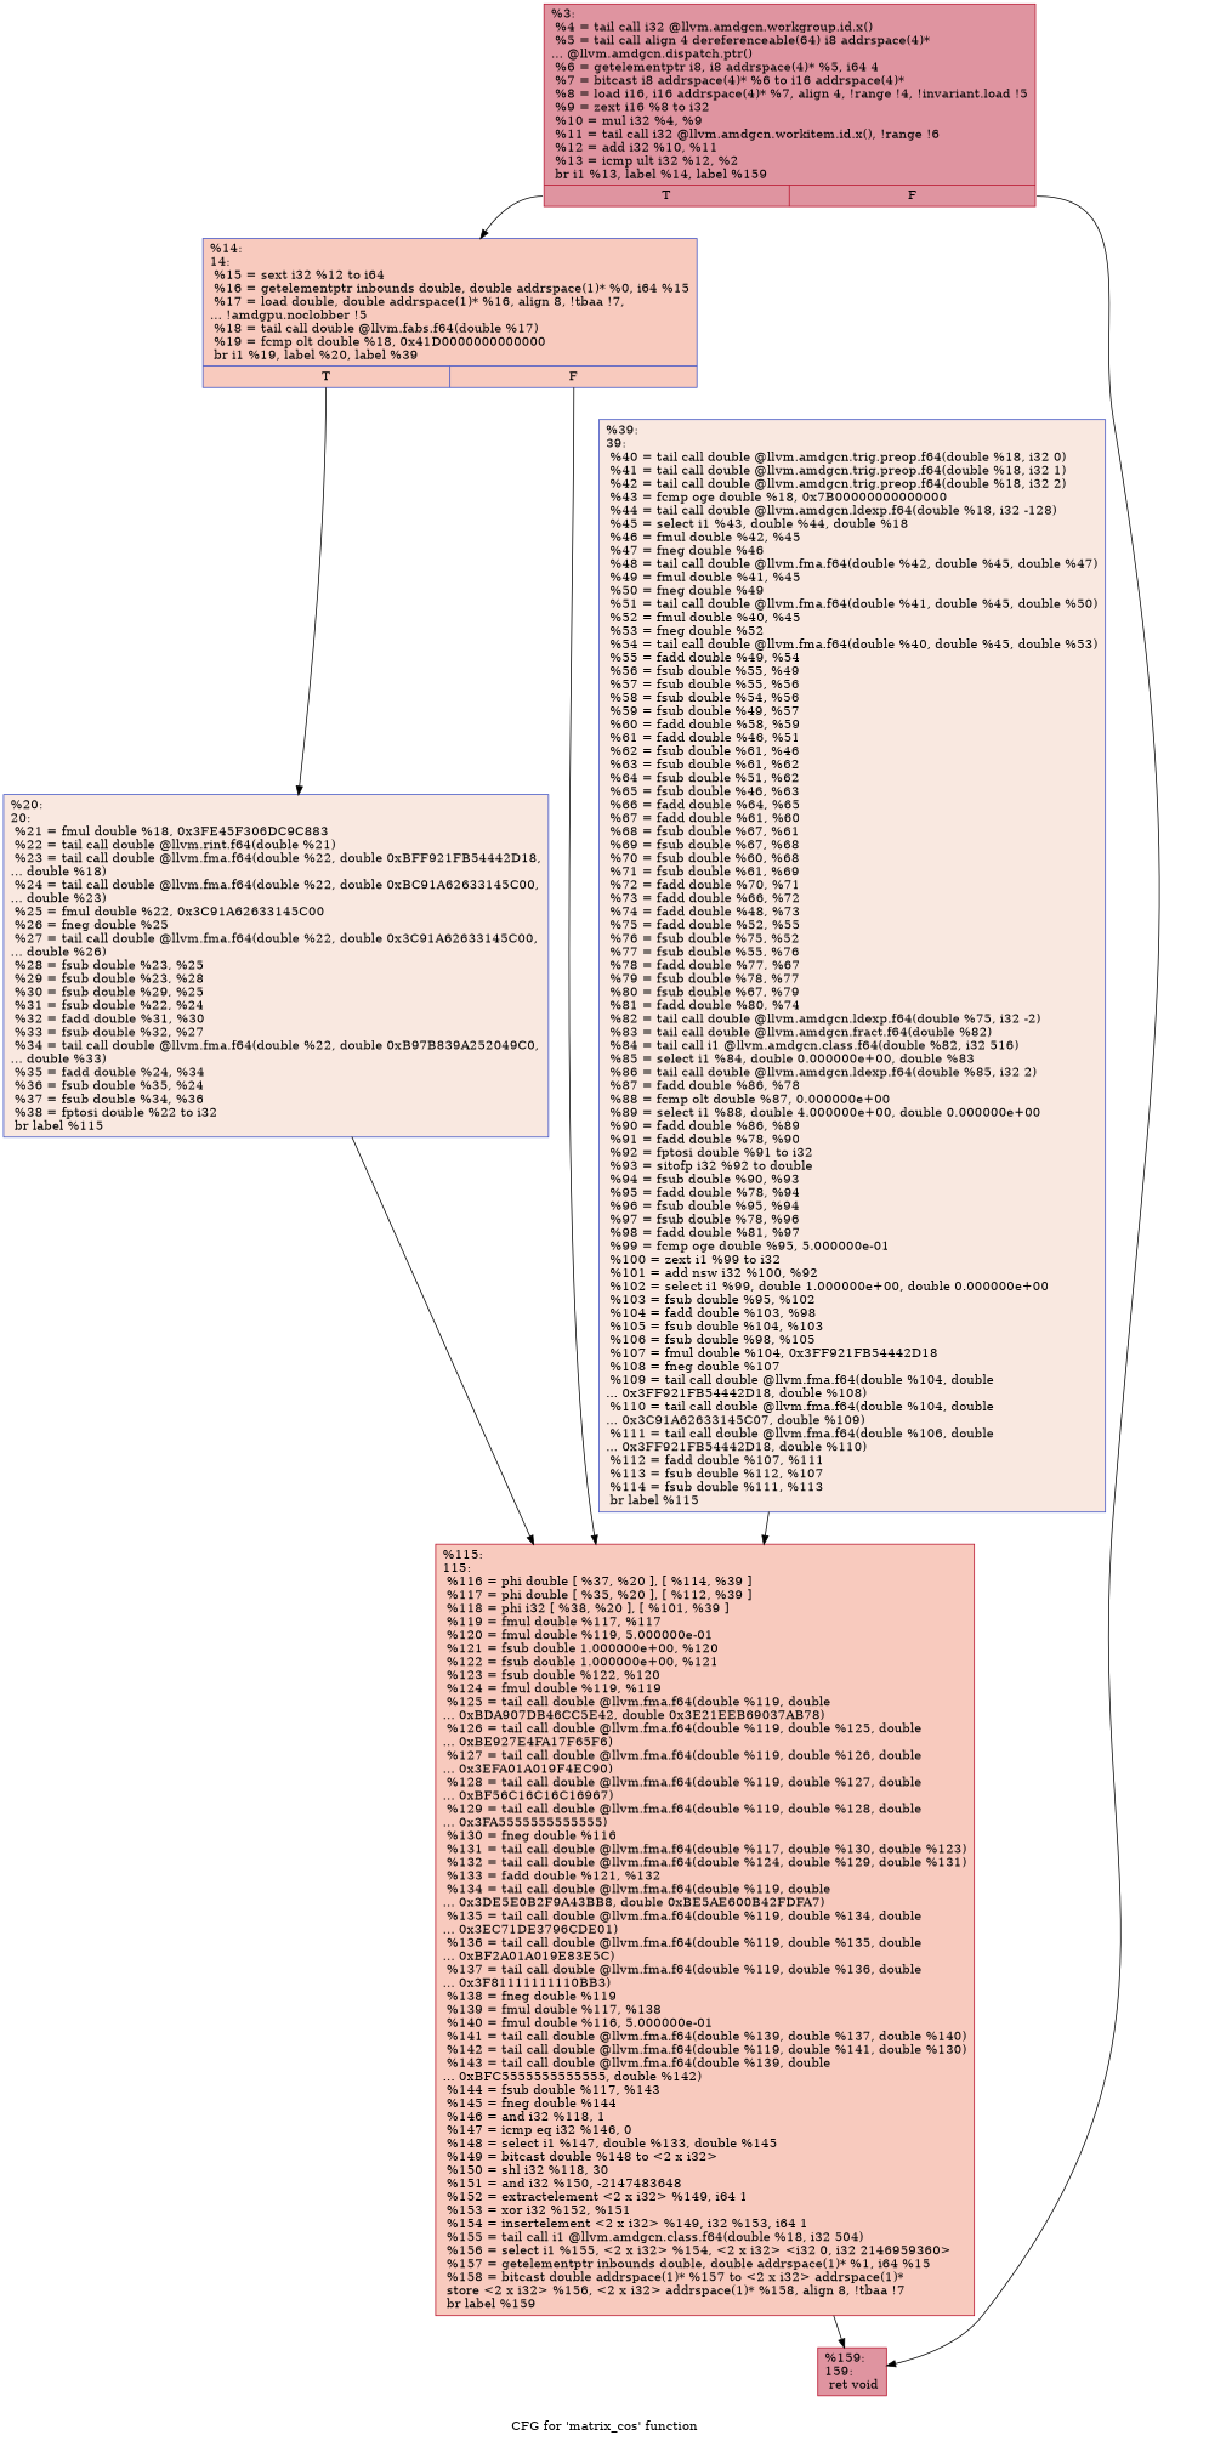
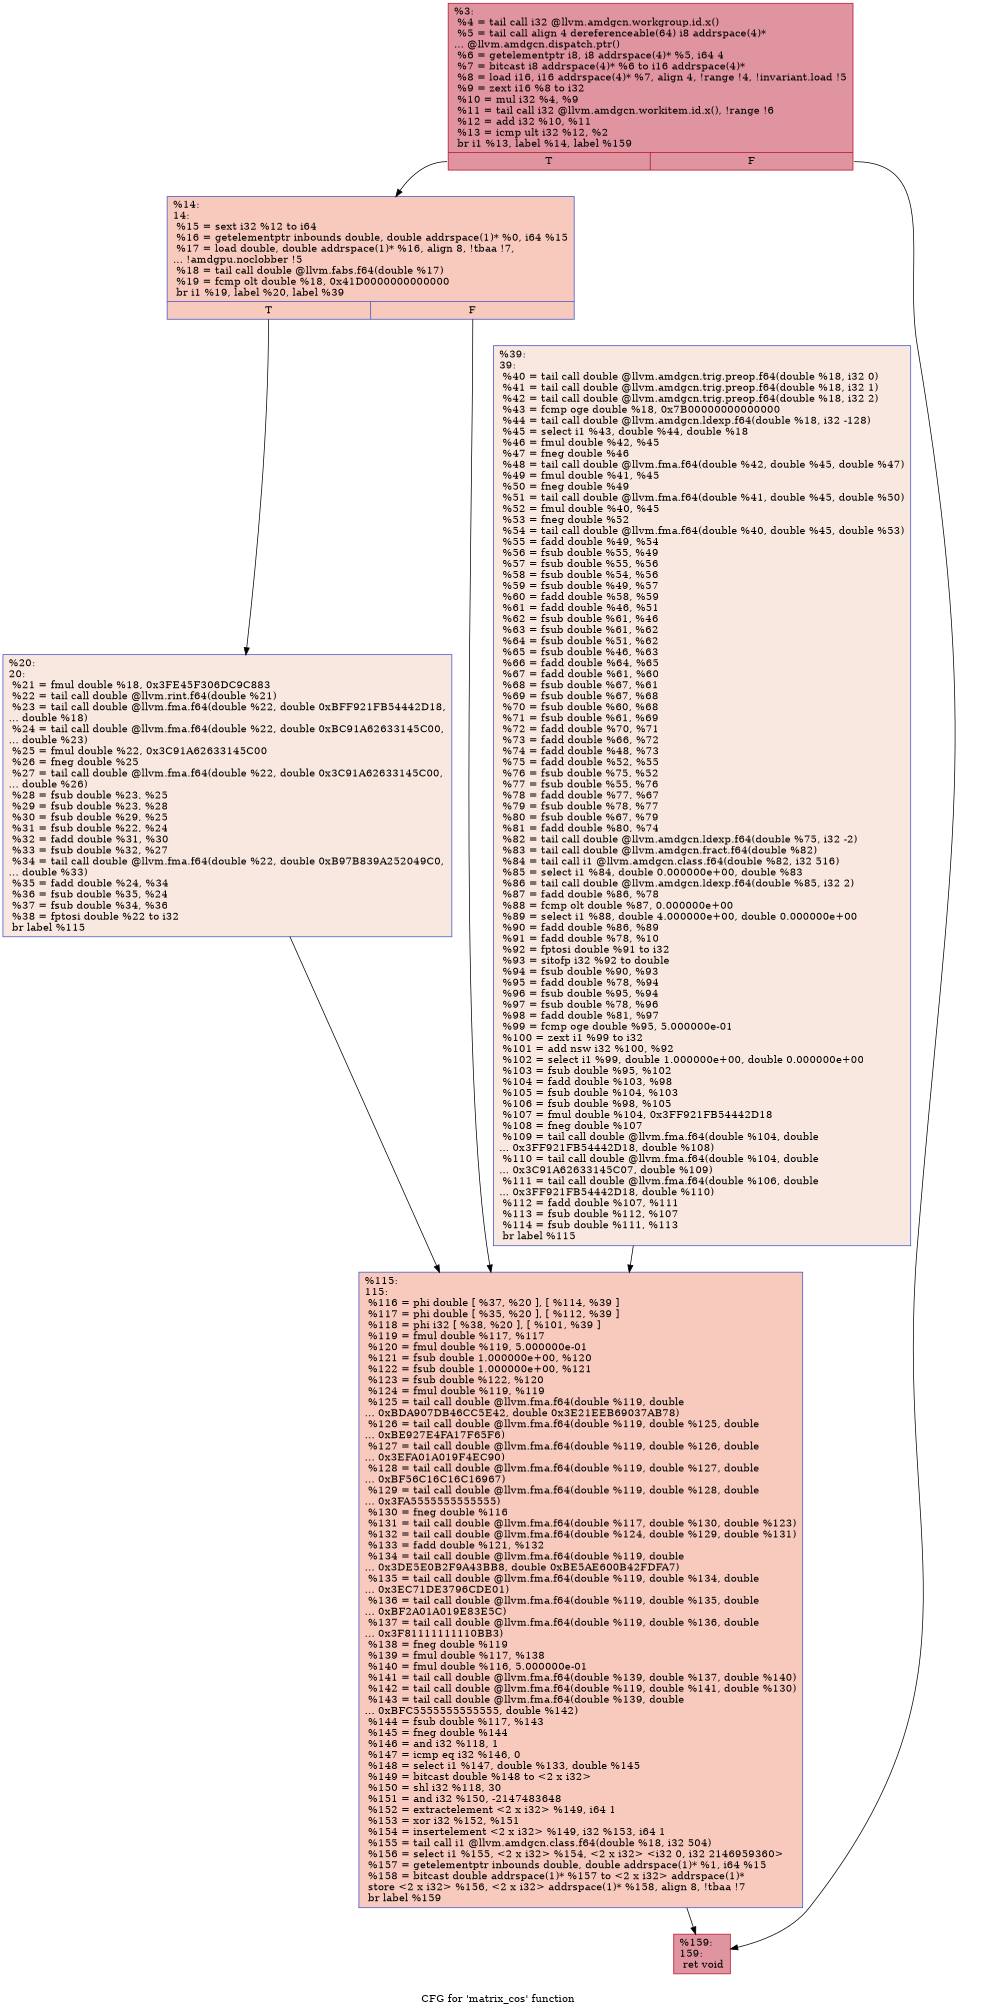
  digraph {
    label="CFG for 'matrix_cos' function"
    node [color="#3d50c3ff" fillcolor="#b70d2870" shape=record style=filled]
    n1 [color="#b70d28ff" label="{%3:\l  %4 = tail call i32 @llvm.amdgcn.workgroup.id.x()\l  %5 = tail call align 4 dereferenceable(64) i8 addrspace(4)*\l... @llvm.amdgcn.dispatch.ptr()\l  %6 = getelementptr i8, i8 addrspace(4)* %5, i64 4\l  %7 = bitcast i8 addrspace(4)* %6 to i16 addrspace(4)*\l  %8 = load i16, i16 addrspace(4)* %7, align 4, !range !4, !invariant.load !5\l  %9 = zext i16 %8 to i32\l  %10 = mul i32 %4, %9\l  %11 = tail call i32 @llvm.amdgcn.workitem.id.x(), !range !6\l  %12 = add i32 %10, %11\l  %13 = icmp ult i32 %12, %2\l  br i1 %13, label %14, label %159\l|{<s0>T|<s1>F}}"]
    n2 [fillcolor="#ef886b70" label="{%14:\l14:                                               \l  %15 = sext i32 %12 to i64\l  %16 = getelementptr inbounds double, double addrspace(1)* %0, i64 %15\l  %17 = load double, double addrspace(1)* %16, align 8, !tbaa !7,\l... !amdgpu.noclobber !5\l  %18 = tail call double @llvm.fabs.f64(double %17)\l  %19 = fcmp olt double %18, 0x41D0000000000000\l  br i1 %19, label %20, label %39\l|{<s0>T|<s1>F}}"]
    n3 [color="#b70d28ff" label="{%159:\l159:                                              \l  ret void\l}"]
    n4 [fillcolor="#f1ccb870" label="{%20:\l20:                                               \l  %21 = fmul double %18, 0x3FE45F306DC9C883\l  %22 = tail call double @llvm.rint.f64(double %21)\l  %23 = tail call double @llvm.fma.f64(double %22, double 0xBFF921FB54442D18,\l... double %18)\l  %24 = tail call double @llvm.fma.f64(double %22, double 0xBC91A62633145C00,\l... double %23)\l  %25 = fmul double %22, 0x3C91A62633145C00\l  %26 = fneg double %25\l  %27 = tail call double @llvm.fma.f64(double %22, double 0x3C91A62633145C00,\l... double %26)\l  %28 = fsub double %23, %25\l  %29 = fsub double %23, %28\l  %30 = fsub double %29, %25\l  %31 = fsub double %22, %24\l  %32 = fadd double %31, %30\l  %33 = fsub double %32, %27\l  %34 = tail call double @llvm.fma.f64(double %22, double 0xB97B839A252049C0,\l... double %33)\l  %35 = fadd double %24, %34\l  %36 = fsub double %35, %24\l  %37 = fsub double %34, %36\l  %38 = fptosi double %22 to i32\l  br label %115\l}"]
-   n5 [color="#b70d28ff" fillcolor="#ef886b70" label="{%115:\l115:                                              \l  %116 = phi double [ %37, %20 ], [ %114, %39 ]\l  %117 = phi double [ %35, %20 ], [ %112, %39 ]\l  %118 = phi i32 [ %38, %20 ], [ %101, %39 ]\l  %119 = fmul double %117, %117\l  %120 = fmul double %119, 5.000000e-01\l  %121 = fsub double 1.000000e+00, %120\l  %122 = fsub double 1.000000e+00, %121\l  %123 = fsub double %122, %120\l  %124 = fmul double %119, %119\l  %125 = tail call double @llvm.fma.f64(double %119, double\l... 0xBDA907DB46CC5E42, double 0x3E21EEB69037AB78)\l  %126 = tail call double @llvm.fma.f64(double %119, double %125, double\l... 0xBE927E4FA17F65F6)\l  %127 = tail call double @llvm.fma.f64(double %119, double %126, double\l... 0x3EFA01A019F4EC90)\l  %128 = tail call double @llvm.fma.f64(double %119, double %127, double\l... 0xBF56C16C16C16967)\l  %129 = tail call double @llvm.fma.f64(double %119, double %128, double\l... 0x3FA5555555555555)\l  %130 = fneg double %116\l  %131 = tail call double @llvm.fma.f64(double %117, double %130, double %123)\l  %132 = tail call double @llvm.fma.f64(double %124, double %129, double %131)\l  %133 = fadd double %121, %132\l  %134 = tail call double @llvm.fma.f64(double %119, double\l... 0x3DE5E0B2F9A43BB8, double 0xBE5AE600B42FDFA7)\l  %135 = tail call double @llvm.fma.f64(double %119, double %134, double\l... 0x3EC71DE3796CDE01)\l  %136 = tail call double @llvm.fma.f64(double %119, double %135, double\l... 0xBF2A01A019E83E5C)\l  %137 = tail call double @llvm.fma.f64(double %119, double %136, double\l... 0x3F81111111110BB3)\l  %138 = fneg double %119\l  %139 = fmul double %117, %138\l  %140 = fmul double %116, 5.000000e-01\l  %141 = tail call double @llvm.fma.f64(double %139, double %137, double %140)\l  %142 = tail call double @llvm.fma.f64(double %119, double %141, double %130)\l  %143 = tail call double @llvm.fma.f64(double %139, double\l... 0xBFC5555555555555, double %142)\l  %144 = fsub double %117, %143\l  %145 = fneg double %144\l  %146 = and i32 %118, 1\l  %147 = icmp eq i32 %146, 0\l  %148 = select i1 %147, double %133, double %145\l  %149 = bitcast double %148 to \<2 x i32\>\l  %150 = shl i32 %118, 30\l  %151 = and i32 %150, -2147483648\l  %152 = extractelement \<2 x i32\> %149, i64 1\l  %153 = xor i32 %152, %151\l  %154 = insertelement \<2 x i32\> %149, i32 %153, i64 1\l  %155 = tail call i1 @llvm.amdgcn.class.f64(double %18, i32 504)\l  %156 = select i1 %155, \<2 x i32\> %154, \<2 x i32\> \<i32 0, i32 2146959360\>\l  %157 = getelementptr inbounds double, double addrspace(1)* %1, i64 %15\l  %158 = bitcast double addrspace(1)* %157 to \<2 x i32\> addrspace(1)*\l  store \<2 x i32\> %156, \<2 x i32\> addrspace(1)* %158, align 8, !tbaa !7\l  br label %159\l}"]
-   n6 [fillcolor="#f1ccb870" label="{%39:\l39:                                               \l  %40 = tail call double @llvm.amdgcn.trig.preop.f64(double %18, i32 0)\l  %41 = tail call double @llvm.amdgcn.trig.preop.f64(double %18, i32 1)\l  %42 = tail call double @llvm.amdgcn.trig.preop.f64(double %18, i32 2)\l  %43 = fcmp oge double %18, 0x7B00000000000000\l  %44 = tail call double @llvm.amdgcn.ldexp.f64(double %18, i32 -128)\l  %45 = select i1 %43, double %44, double %18\l  %46 = fmul double %42, %45\l  %47 = fneg double %46\l  %48 = tail call double @llvm.fma.f64(double %42, double %45, double %47)\l  %49 = fmul double %41, %45\l  %50 = fneg double %49\l  %51 = tail call double @llvm.fma.f64(double %41, double %45, double %50)\l  %52 = fmul double %40, %45\l  %53 = fneg double %52\l  %54 = tail call double @llvm.fma.f64(double %40, double %45, double %53)\l  %55 = fadd double %49, %54\l  %56 = fsub double %55, %49\l  %57 = fsub double %55, %56\l  %58 = fsub double %54, %56\l  %59 = fsub double %49, %57\l  %60 = fadd double %58, %59\l  %61 = fadd double %46, %51\l  %62 = fsub double %61, %46\l  %63 = fsub double %61, %62\l  %64 = fsub double %51, %62\l  %65 = fsub double %46, %63\l  %66 = fadd double %64, %65\l  %67 = fadd double %61, %60\l  %68 = fsub double %67, %61\l  %69 = fsub double %67, %68\l  %70 = fsub double %60, %68\l  %71 = fsub double %61, %69\l  %72 = fadd double %70, %71\l  %73 = fadd double %66, %72\l  %74 = fadd double %48, %73\l  %75 = fadd double %52, %55\l  %76 = fsub double %75, %52\l  %77 = fsub double %55, %76\l  %78 = fadd double %77, %67\l  %79 = fsub double %78, %77\l  %80 = fsub double %67, %79\l  %81 = fadd double %80, %74\l  %82 = tail call double @llvm.amdgcn.ldexp.f64(double %75, i32 -2)\l  %83 = tail call double @llvm.amdgcn.fract.f64(double %82)\l  %84 = tail call i1 @llvm.amdgcn.class.f64(double %82, i32 516)\l  %85 = select i1 %84, double 0.000000e+00, double %83\l  %86 = tail call double @llvm.amdgcn.ldexp.f64(double %85, i32 2)\l  %87 = fadd double %86, %78\l  %88 = fcmp olt double %87, 0.000000e+00\l  %89 = select i1 %88, double 4.000000e+00, double 0.000000e+00\l  %90 = fadd double %86, %89\l  %91 = fadd double %78, %90\l  %92 = fptosi double %91 to i32\l  %93 = sitofp i32 %92 to double\l  %94 = fsub double %90, %93\l  %95 = fadd double %78, %94\l  %96 = fsub double %95, %94\l  %97 = fsub double %78, %96\l  %98 = fadd double %81, %97\l  %99 = fcmp oge double %95, 5.000000e-01\l  %100 = zext i1 %99 to i32\l  %101 = add nsw i32 %100, %92\l  %102 = select i1 %99, double 1.000000e+00, double 0.000000e+00\l  %103 = fsub double %95, %102\l  %104 = fadd double %103, %98\l  %105 = fsub double %104, %103\l  %106 = fsub double %98, %105\l  %107 = fmul double %104, 0x3FF921FB54442D18\l  %108 = fneg double %107\l  %109 = tail call double @llvm.fma.f64(double %104, double\l... 0x3FF921FB54442D18, double %108)\l  %110 = tail call double @llvm.fma.f64(double %104, double\l... 0x3C91A62633145C07, double %109)\l  %111 = tail call double @llvm.fma.f64(double %106, double\l... 0x3FF921FB54442D18, double %110)\l  %112 = fadd double %107, %111\l  %113 = fsub double %112, %107\l  %114 = fsub double %111, %113\l  br label %115\l}"]
+   n5 [fillcolor="#ef886b70" label="{%115:\l115:                                              \l  %116 = phi double [ %37, %20 ], [ %114, %39 ]\l  %117 = phi double [ %35, %20 ], [ %112, %39 ]\l  %118 = phi i32 [ %38, %20 ], [ %101, %39 ]\l  %119 = fmul double %117, %117\l  %120 = fmul double %119, 5.000000e-01\l  %121 = fsub double 1.000000e+00, %120\l  %122 = fsub double 1.000000e+00, %121\l  %123 = fsub double %122, %120\l  %124 = fmul double %119, %119\l  %125 = tail call double @llvm.fma.f64(double %119, double\l... 0xBDA907DB46CC5E42, double 0x3E21EEB69037AB78)\l  %126 = tail call double @llvm.fma.f64(double %119, double %125, double\l... 0xBE927E4FA17F65F6)\l  %127 = tail call double @llvm.fma.f64(double %119, double %126, double\l... 0x3EFA01A019F4EC90)\l  %128 = tail call double @llvm.fma.f64(double %119, double %127, double\l... 0xBF56C16C16C16967)\l  %129 = tail call double @llvm.fma.f64(double %119, double %128, double\l... 0x3FA5555555555555)\l  %130 = fneg double %116\l  %131 = tail call double @llvm.fma.f64(double %117, double %130, double %123)\l  %132 = tail call double @llvm.fma.f64(double %124, double %129, double %131)\l  %133 = fadd double %121, %132\l  %134 = tail call double @llvm.fma.f64(double %119, double\l... 0x3DE5E0B2F9A43BB8, double 0xBE5AE600B42FDFA7)\l  %135 = tail call double @llvm.fma.f64(double %119, double %134, double\l... 0x3EC71DE3796CDE01)\l  %136 = tail call double @llvm.fma.f64(double %119, double %135, double\l... 0xBF2A01A019E83E5C)\l  %137 = tail call double @llvm.fma.f64(double %119, double %136, double\l... 0x3F81111111110BB3)\l  %138 = fneg double %119\l  %139 = fmul double %117, %138\l  %140 = fmul double %116, 5.000000e-01\l  %141 = tail call double @llvm.fma.f64(double %139, double %137, double %140)\l  %142 = tail call double @llvm.fma.f64(double %119, double %141, double %130)\l  %143 = tail call double @llvm.fma.f64(double %139, double\l... 0xBFC5555555555555, double %142)\l  %144 = fsub double %117, %143\l  %145 = fneg double %144\l  %146 = and i32 %118, 1\l  %147 = icmp eq i32 %146, 0\l  %148 = select i1 %147, double %133, double %145\l  %149 = bitcast double %148 to \<2 x i32\>\l  %150 = shl i32 %118, 30\l  %151 = and i32 %150, -2147483648\l  %152 = extractelement \<2 x i32\> %149, i64 1\l  %153 = xor i32 %152, %151\l  %154 = insertelement \<2 x i32\> %149, i32 %153, i64 1\l  %155 = tail call i1 @llvm.amdgcn.class.f64(double %18, i32 504)\l  %156 = select i1 %155, \<2 x i32\> %154, \<2 x i32\> \<i32 0, i32 2146959360\>\l  %157 = getelementptr inbounds double, double addrspace(1)* %1, i64 %15\l  %158 = bitcast double addrspace(1)* %157 to \<2 x i32\> addrspace(1)*\l  store \<2 x i32\> %156, \<2 x i32\> addrspace(1)* %158, align 8, !tbaa !7\l  br label %159\l}"]
+   n6 [fillcolor="#f1ccb870" label="{%39:\l39:                                               \l  %40 = tail call double @llvm.amdgcn.trig.preop.f64(double %18, i32 0)\l  %41 = tail call double @llvm.amdgcn.trig.preop.f64(double %18, i32 1)\l  %42 = tail call double @llvm.amdgcn.trig.preop.f64(double %18, i32 2)\l  %43 = fcmp oge double %18, 0x7B00000000000000\l  %44 = tail call double @llvm.amdgcn.ldexp.f64(double %18, i32 -128)\l  %45 = select i1 %43, double %44, double %18\l  %46 = fmul double %42, %45\l  %47 = fneg double %46\l  %48 = tail call double @llvm.fma.f64(double %42, double %45, double %47)\l  %49 = fmul double %41, %45\l  %50 = fneg double %49\l  %51 = tail call double @llvm.fma.f64(double %41, double %45, double %50)\l  %52 = fmul double %40, %45\l  %53 = fneg double %52\l  %54 = tail call double @llvm.fma.f64(double %40, double %45, double %53)\l  %55 = fadd double %49, %54\l  %56 = fsub double %55, %49\l  %57 = fsub double %55, %56\l  %58 = fsub double %54, %56\l  %59 = fsub double %49, %57\l  %60 = fadd double %58, %59\l  %61 = fadd double %46, %51\l  %62 = fsub double %61, %46\l  %63 = fsub double %61, %62\l  %64 = fsub double %51, %62\l  %65 = fsub double %46, %63\l  %66 = fadd double %64, %65\l  %67 = fadd double %61, %60\l  %68 = fsub double %67, %61\l  %69 = fsub double %67, %68\l  %70 = fsub double %60, %68\l  %71 = fsub double %61, %69\l  %72 = fadd double %70, %71\l  %73 = fadd double %66, %72\l  %74 = fadd double %48, %73\l  %75 = fadd double %52, %55\l  %76 = fsub double %75, %52\l  %77 = fsub double %55, %76\l  %78 = fadd double %77, %67\l  %79 = fsub double %78, %77\l  %80 = fsub double %67, %79\l  %81 = fadd double %80, %74\l  %82 = tail call double @llvm.amdgcn.ldexp.f64(double %75, i32 -2)\l  %83 = tail call double @llvm.amdgcn.fract.f64(double %82)\l  %84 = tail call i1 @llvm.amdgcn.class.f64(double %82, i32 516)\l  %85 = select i1 %84, double 0.000000e+00, double %83\l  %86 = tail call double @llvm.amdgcn.ldexp.f64(double %85, i32 2)\l  %87 = fadd double %86, %78\l  %88 = fcmp olt double %87, 0.000000e+00\l  %89 = select i1 %88, double 4.000000e+00, double 0.000000e+00\l  %90 = fadd double %86, %89\l  %91 = fadd double %78, %10\l  %92 = fptosi double %91 to i32\l  %93 = sitofp i32 %92 to double\l  %94 = fsub double %90, %93\l  %95 = fadd double %78, %94\l  %96 = fsub double %95, %94\l  %97 = fsub double %78, %96\l  %98 = fadd double %81, %97\l  %99 = fcmp oge double %95, 5.000000e-01\l  %100 = zext i1 %99 to i32\l  %101 = add nsw i32 %100, %92\l  %102 = select i1 %99, double 1.000000e+00, double 0.000000e+00\l  %103 = fsub double %95, %102\l  %104 = fadd double %103, %98\l  %105 = fsub double %104, %103\l  %106 = fsub double %98, %105\l  %107 = fmul double %104, 0x3FF921FB54442D18\l  %108 = fneg double %107\l  %109 = tail call double @llvm.fma.f64(double %104, double\l... 0x3FF921FB54442D18, double %108)\l  %110 = tail call double @llvm.fma.f64(double %104, double\l... 0x3C91A62633145C07, double %109)\l  %111 = tail call double @llvm.fma.f64(double %106, double\l... 0x3FF921FB54442D18, double %110)\l  %112 = fadd double %107, %111\l  %113 = fsub double %112, %107\l  %114 = fsub double %111, %113\l  br label %115\l}"]
    n1 -> n2 [tailport=s0]
    n1 -> n3 [tailport=s1]
    n2 -> n4 [tailport=s0]
    n2 -> n5 [tailport=s1]
    n4 -> n5
    n5 -> n3
    n6 -> n5
  }
